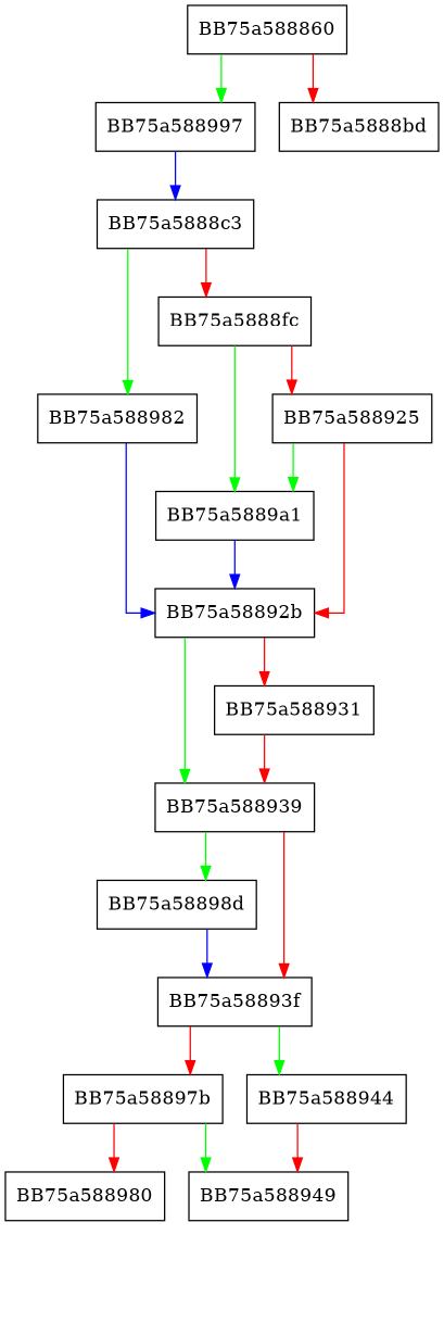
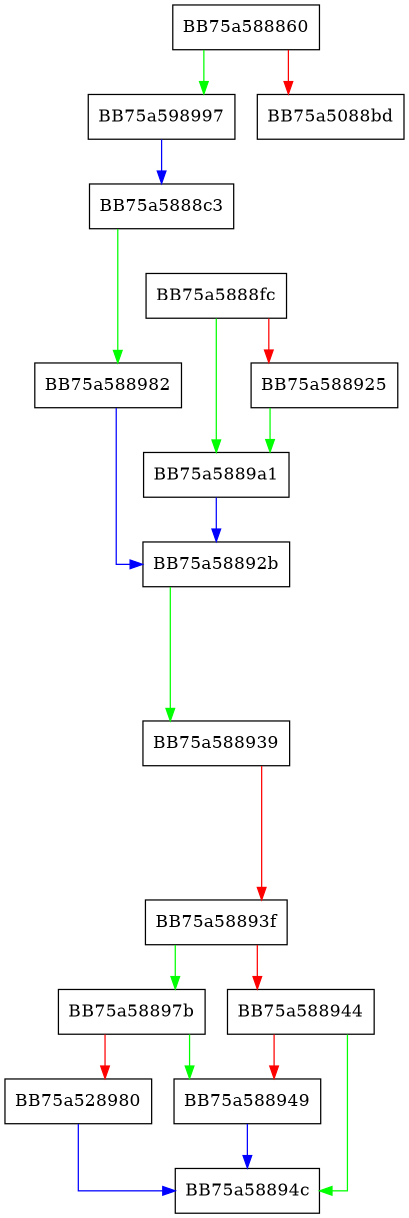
  digraph {
    splines=ortho
    node [shape=box]
    edge [color=red]
    BB75a588860
-   BB75a588997
-   BB75a5888bd
+   BB75a588997 [label=BB75a598997]
+   BB75a5888bd [label=BB75a5088bd]
    BB75a5888c3
    BB75a588982
    BB75a5888fc
    BB75a58892b
    BB75a5889a1
    BB75a588925
    BB75a588939
-   BB75a588931
-   BB75a58898d
    BB75a58893f
    BB75a58897b
    BB75a588944
    BB75a588949
-   BB75a588980
+   BB75a588980 [label=BB75a528980]
+   BB75a58894c
    BB75a588860 -> BB75a588997 [color=green]
    BB75a588860 -> BB75a5888bd
    BB75a588997 -> BB75a5888c3 [color=blue]
    BB75a5888c3 -> BB75a588982 [color=green]
-   BB75a5888c3 -> BB75a5888fc
    BB75a588982 -> BB75a58892b [color=blue]
    BB75a5888fc -> BB75a5889a1 [color=green]
    BB75a5888fc -> BB75a588925
    BB75a58892b -> BB75a588939 [color=green]
-   BB75a58892b -> BB75a588931
    BB75a5889a1 -> BB75a58892b [color=blue]
-   BB75a588925 -> BB75a58892b
    BB75a588925 -> BB75a5889a1 [color=green]
-   BB75a588939 -> BB75a58898d [color=green]
    BB75a588939 -> BB75a58893f
-   BB75a588931 -> BB75a588939
-   BB75a58898d -> BB75a58893f [color=blue]
-   BB75a58893f -> BB75a58897b
-   BB75a58893f -> BB75a588944 [color=green]
+   BB75a58893f -> BB75a58897b [color=green]
+   BB75a58893f -> BB75a588944
    BB75a58897b -> BB75a588949 [color=green]
    BB75a58897b -> BB75a588980
    BB75a588944 -> BB75a588949
+   BB75a588944 -> BB75a58894c [color=green]
+   BB75a588949 -> BB75a58894c [color=blue]
+   BB75a588980 -> BB75a58894c [color=blue]
  }
